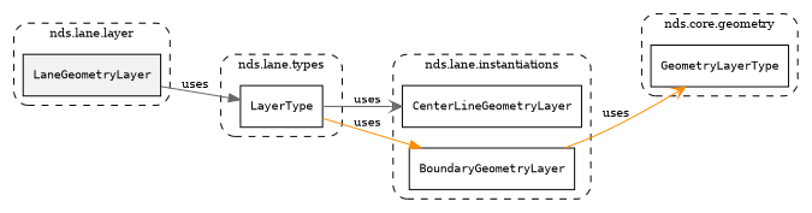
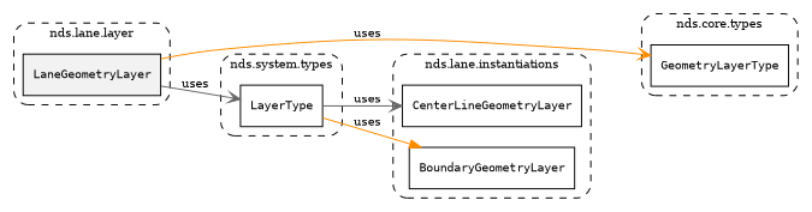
  digraph {
    fontsize=10
    rankdir=LR
    node [fontsize=10 shape=box]
    edge [arrowhead=vee color=darkorange fontsize=10]
    n1 [fillcolor="#0000000D" label=<<font face="monospace"><table align="center" border="0" cellspacing="0" cellpadding="0"><tr><td href="../../../content/packages/nds.lane.layer.html#Structure-LaneGeometryLayer" title="Structure defined in nds.lane.layer">LaneGeometryLayer</td></tr></table></font>> style=filled]
    n2 [label=<<font face="monospace"><table align="center" border="0" cellspacing="0" cellpadding="0"><tr><td href="../../../content/packages/nds.core.geometry.html#Enum-GeometryLayerType" title="Enum defined in nds.core.geometry">GeometryLayerType</td></tr></table></font>>]
    n3 [label=<<font face="monospace"><table align="center" border="0" cellspacing="0" cellpadding="0"><tr><td href="../../../content/packages/nds.lane.instantiations.html#InstantiateType-CenterLineGeometryLayer" title="InstantiateType defined in nds.lane.instantiations">CenterLineGeometryLayer</td></tr></table></font>>]
    n4 [label=<<font face="monospace"><table align="center" border="0" cellspacing="0" cellpadding="0"><tr><td href="../../../content/packages/nds.lane.instantiations.html#InstantiateType-BoundaryGeometryLayer" title="InstantiateType defined in nds.lane.instantiations">BoundaryGeometryLayer</td></tr></table></font>>]
    n5 [label=<<font face="monospace"><table align="center" border="0" cellspacing="0" cellpadding="0"><tr><td href="../../../content/packages/nds.system.types.html#Enum-LayerType" title="Enum defined in nds.system.types">LayerType</td></tr></table></font>>]
    subgraph cluster_1 {
      label="nds.lane.layer"
      style="dashed, rounded"
      n1
    }
    subgraph cluster_2 {
-     label="nds.core.geometry"
+     label="nds.core.types"
      style="dashed, rounded"
      n2
    }
    subgraph cluster_3 {
      label="nds.lane.instantiations"
      style="dashed, rounded"
      n3
      n4
    }
    subgraph cluster_4 {
-     label="nds.lane.types"
+     label="nds.system.types"
      style="dashed, rounded"
      n5
    }
-   n4 -> n2 [label=uses]
-   n1 -> n5 [arrowhead=normal color=gray40 label=uses]
+   n1 -> n2 [label=uses]
+   n1 -> n5 [color=gray40 label=uses]
    n5 -> n3 [color=gray40 label=uses]
    n5 -> n4 [arrowhead=normal label=uses]
  }
